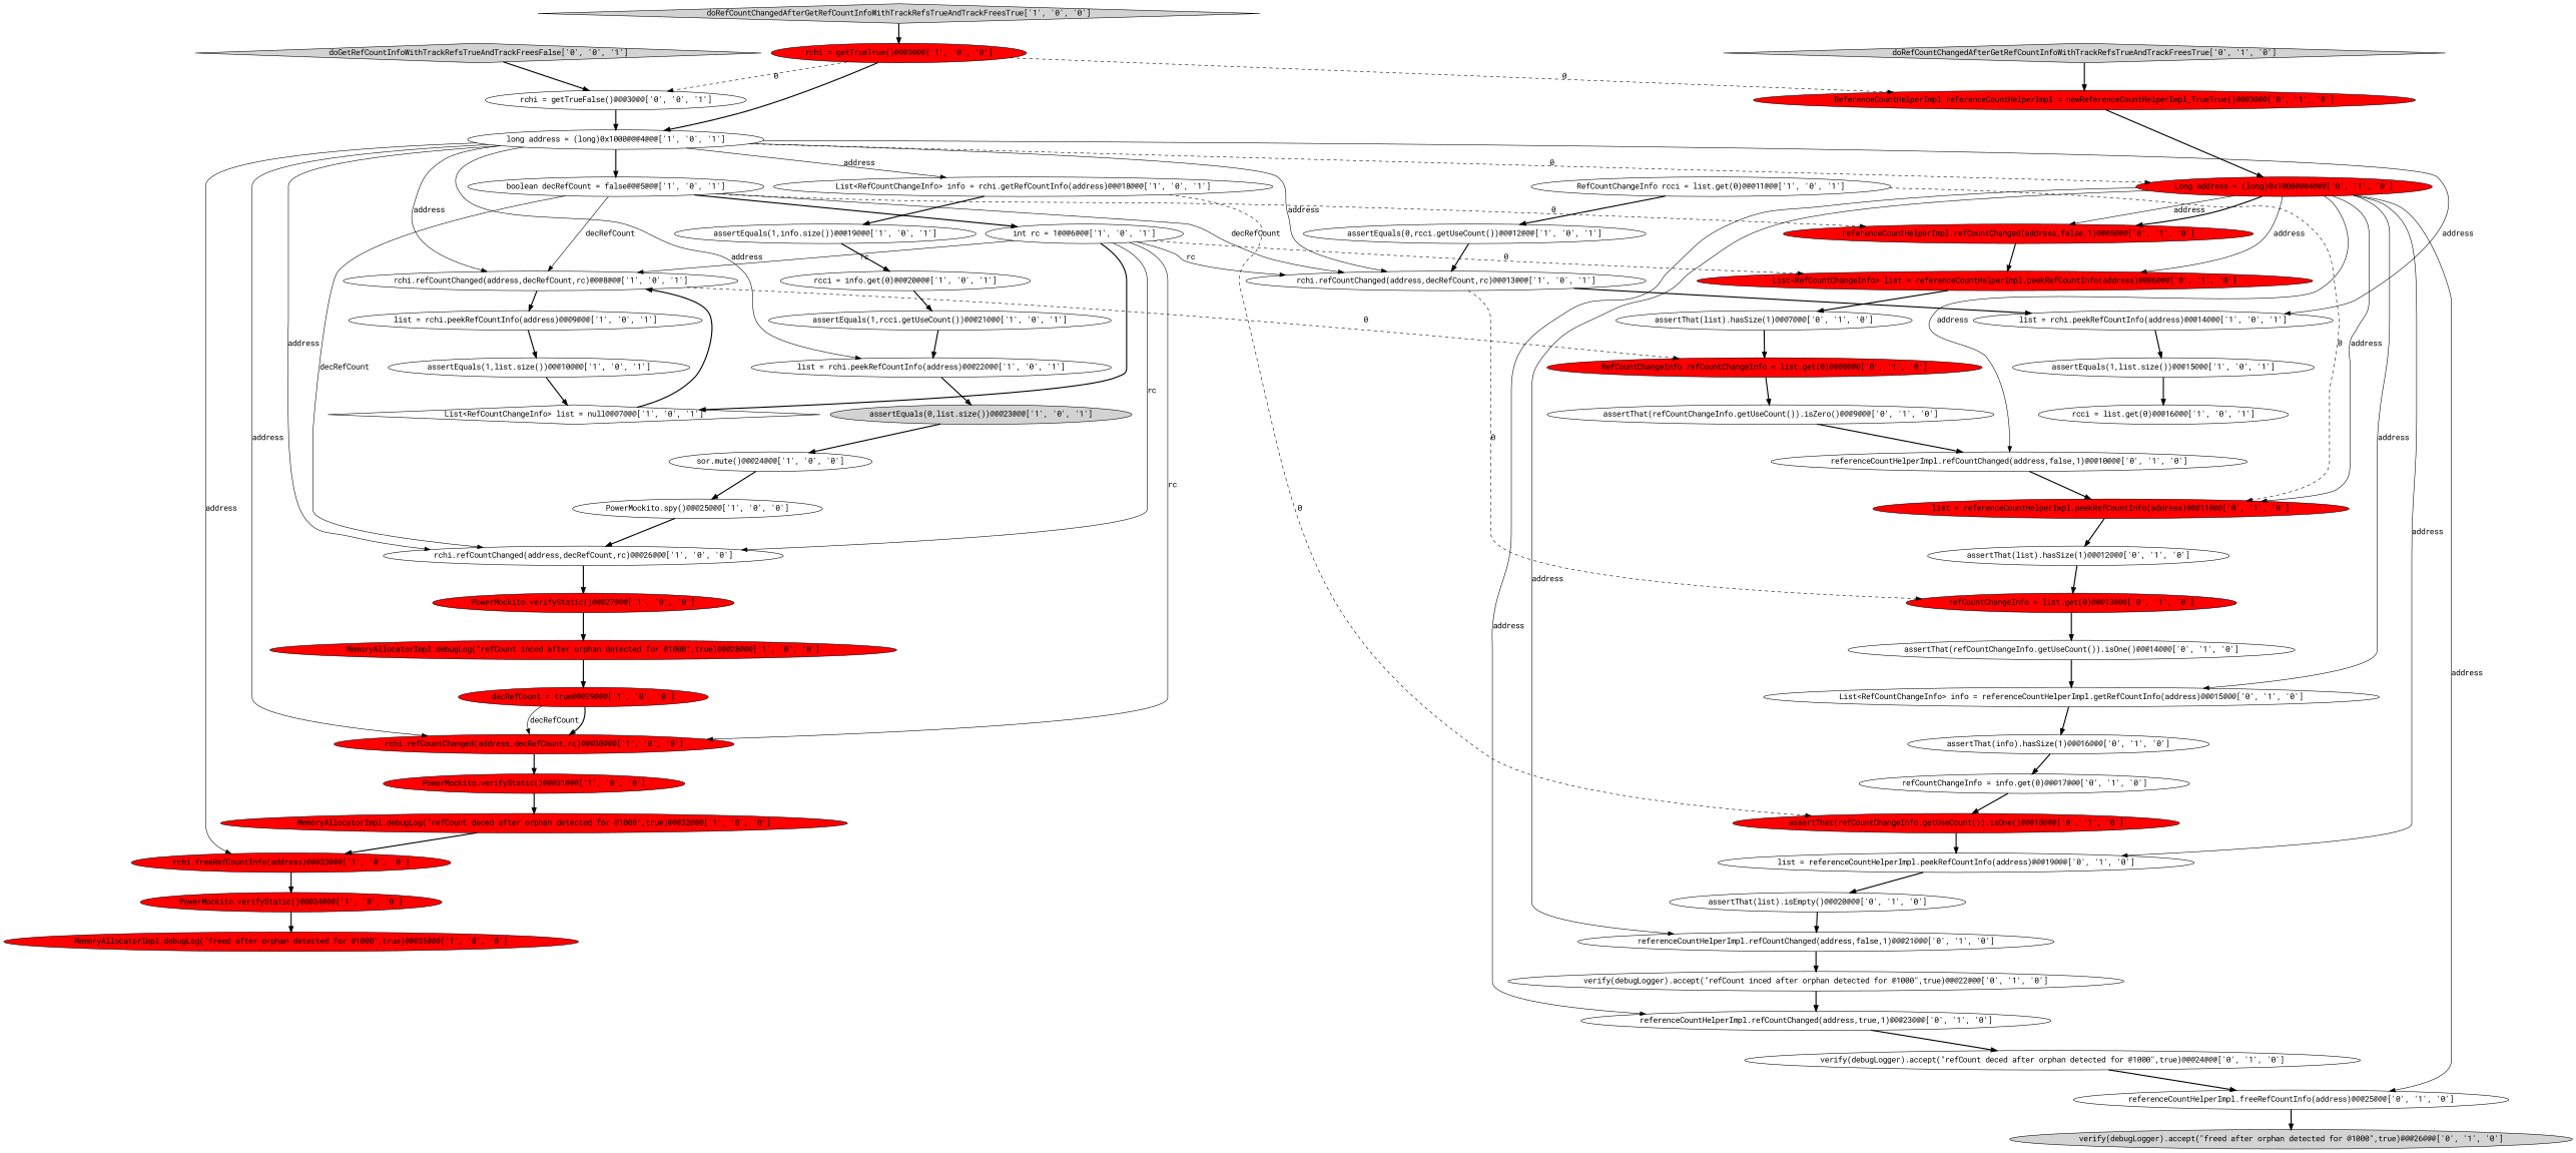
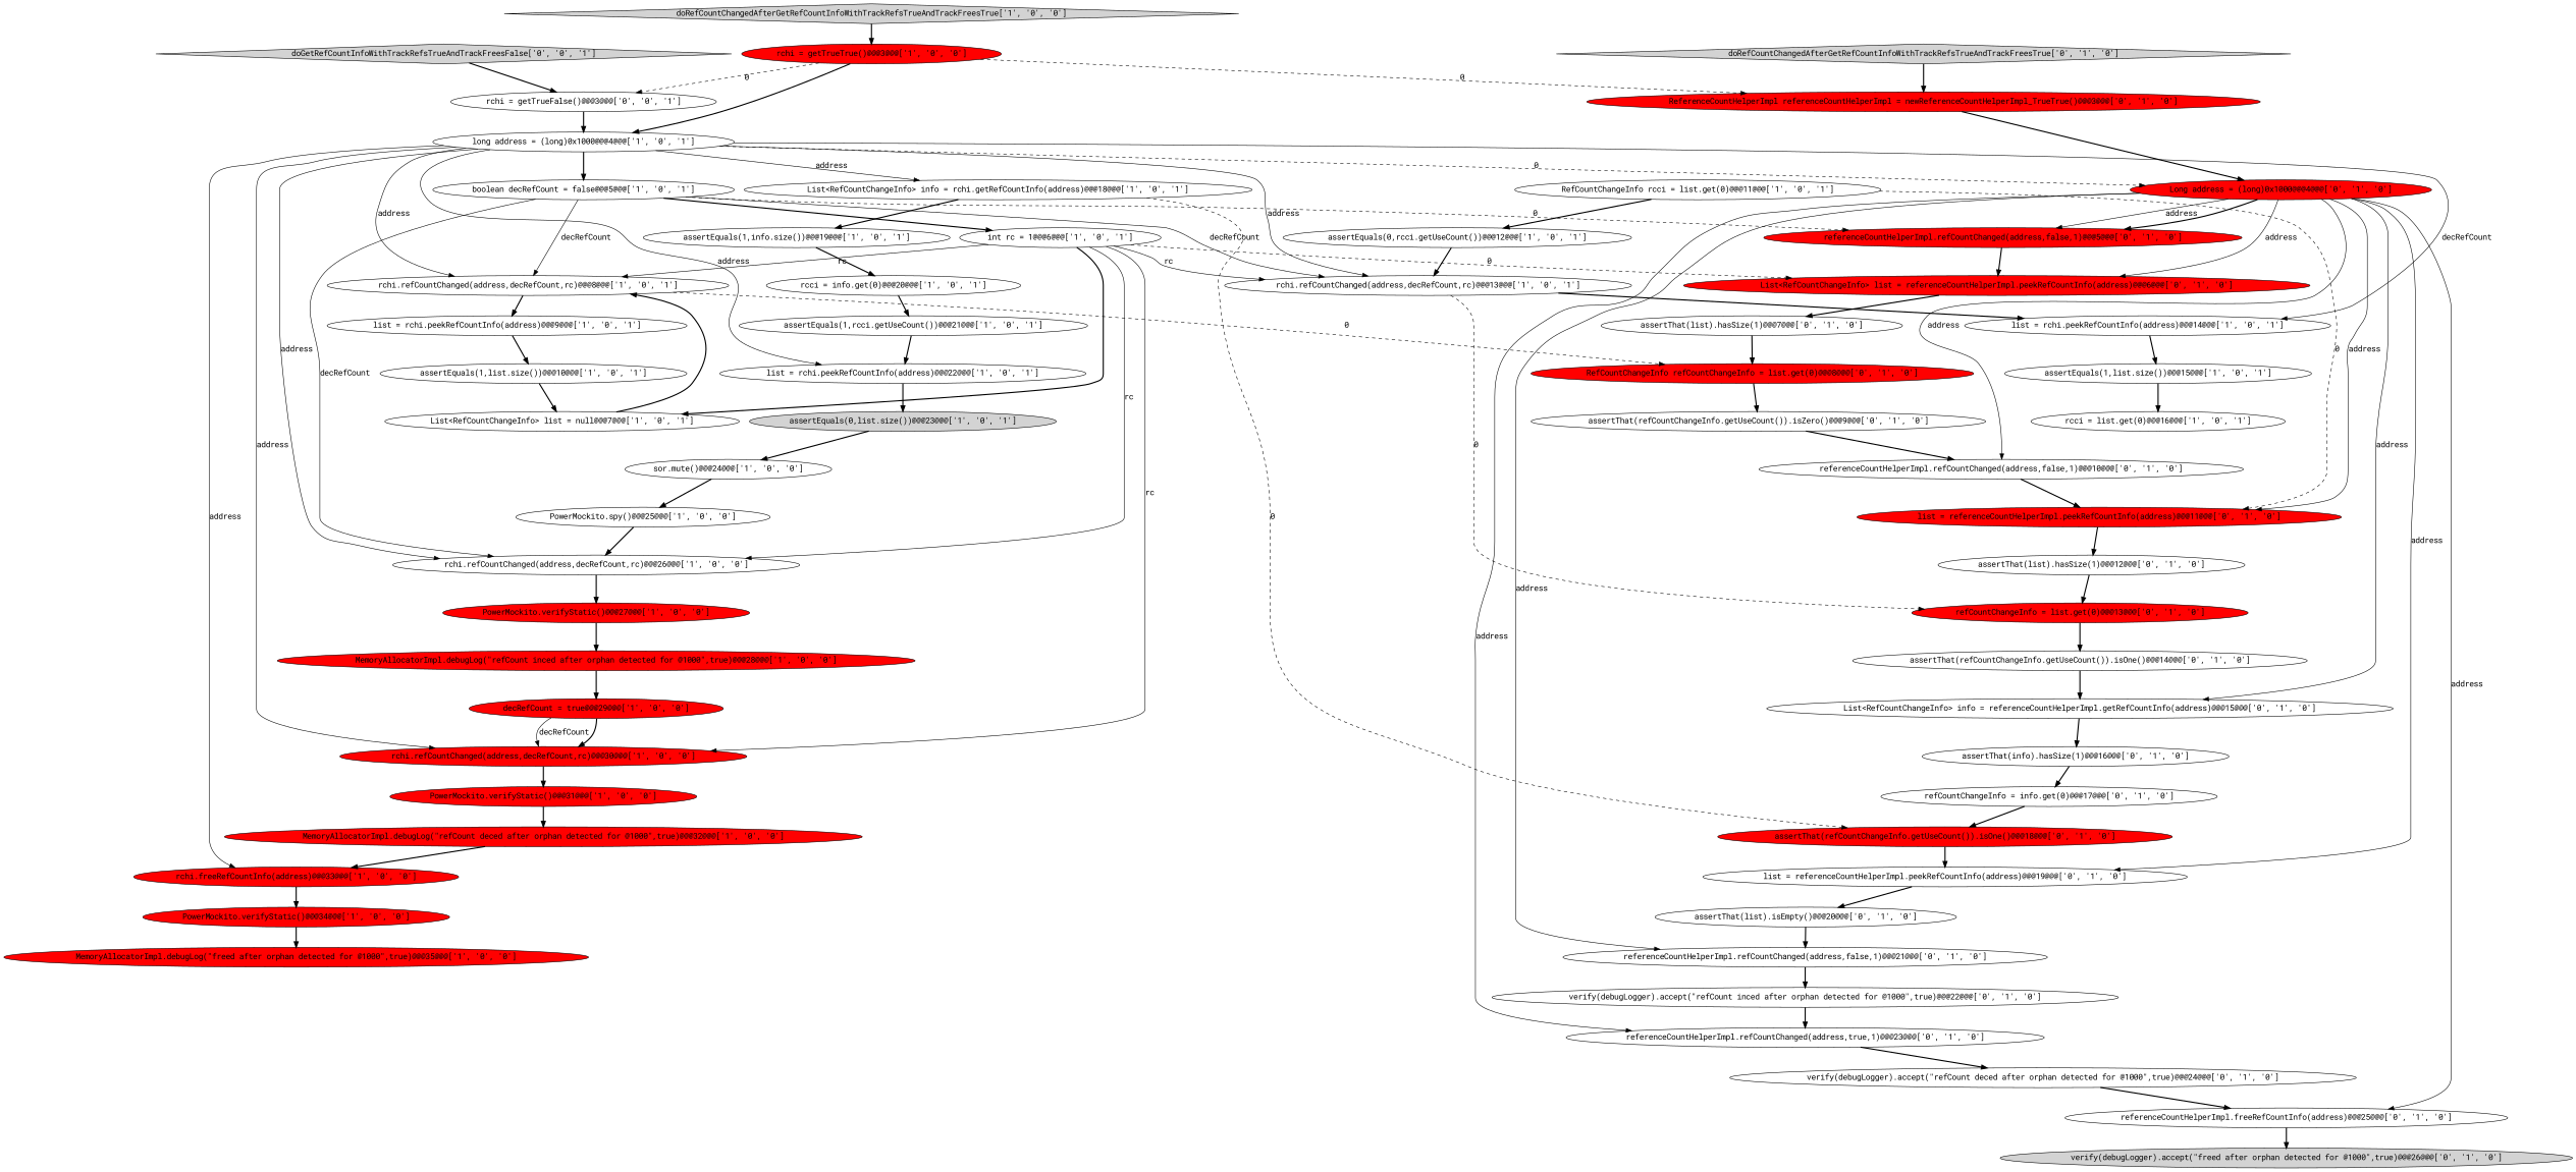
  digraph {
    fontname="Roboto Mono"
    node [fillcolor=white fontname="Roboto Mono" shape=ellipse style=filled]
    edge [fontname="Roboto Mono" style=bold]
    n1 [fillcolor=red label="MemoryAllocatorImpl.debugLog(\"refCount deced after orphan detected for @1000\",true)@@@32@@@['1', '0', '0']"]
    n2 [fillcolor=red label="rchi.freeRefCountInfo(address)@@@33@@@['1', '0', '0']"]
    n3 [fillcolor=red label="PowerMockito.verifyStatic()@@@34@@@['1', '0', '0']"]
    n4 [label="assertThat(refCountChangeInfo.getUseCount()).isZero()@@@9@@@['0', '1', '0']"]
    n5 [label="referenceCountHelperImpl.refCountChanged(address,false,1)@@@10@@@['0', '1', '0']"]
    n6 [fillcolor=red label="list = referenceCountHelperImpl.peekRefCountInfo(address)@@@11@@@['0', '1', '0']"]
    n7 [label="assertEquals(1,info.size())@@@19@@@['1', '0', '1']"]
    n8 [label="rcci = info.get(0)@@@20@@@['1', '0', '1']"]
    n9 [label="assertEquals(1,rcci.getUseCount())@@@21@@@['1', '0', '1']"]
    n10 [label="verify(debugLogger).accept(\"refCount deced after orphan detected for @1000\",true)@@@24@@@['0', '1', '0']"]
    n11 [label="referenceCountHelperImpl.freeRefCountInfo(address)@@@25@@@['0', '1', '0']"]
    n12 [fillcolor=lightgray label="verify(debugLogger).accept(\"freed after orphan detected for @1000\",true)@@@26@@@['0', '1', '0']"]
    n13 [fillcolor=red label="MemoryAllocatorImpl.debugLog(\"refCount inced after orphan detected for @1000\",true)@@@28@@@['1', '0', '0']"]
    n14 [fillcolor=red label="decRefCount = true@@@29@@@['1', '0', '0']"]
    n15 [fillcolor=red label="rchi.refCountChanged(address,decRefCount,rc)@@@30@@@['1', '0', '0']"]
    n16 [label="list = rchi.peekRefCountInfo(address)@@@14@@@['1', '0', '1']"]
    n17 [label="assertEquals(1,list.size())@@@15@@@['1', '0', '1']"]
    n18 [label="rcci = list.get(0)@@@16@@@['1', '0', '1']"]
    n19 [label="PowerMockito.spy()@@@25@@@['1', '0', '0']"]
    n20 [label="rchi.refCountChanged(address,decRefCount,rc)@@@26@@@['1', '0', '0']"]
    n21 [fillcolor=red label="PowerMockito.verifyStatic()@@@27@@@['1', '0', '0']"]
    n22 [label="assertEquals(0,rcci.getUseCount())@@@12@@@['1', '0', '1']"]
    n23 [label="rchi.refCountChanged(address,decRefCount,rc)@@@13@@@['1', '0', '1']"]
    n24 [fillcolor=red label="refCountChangeInfo = list.get(0)@@@13@@@['0', '1', '0']"]
    n25 [fillcolor=red label="PowerMockito.verifyStatic()@@@31@@@['1', '0', '0']"]
    n26 [label="List<RefCountChangeInfo> info = rchi.getRefCountInfo(address)@@@18@@@['1', '0', '1']"]
    n27 [fillcolor=red label="assertThat(refCountChangeInfo.getUseCount()).isOne()@@@18@@@['0', '1', '0']"]
    n28 [label="assertThat(refCountChangeInfo.getUseCount()).isOne()@@@14@@@['0', '1', '0']"]
    n29 [label="List<RefCountChangeInfo> info = referenceCountHelperImpl.getRefCountInfo(address)@@@15@@@['0', '1', '0']"]
    n30 [label="assertThat(info).hasSize(1)@@@16@@@['0', '1', '0']"]
    n31 [label="verify(debugLogger).accept(\"refCount inced after orphan detected for @1000\",true)@@@22@@@['0', '1', '0']"]
    n32 [label="referenceCountHelperImpl.refCountChanged(address,true,1)@@@23@@@['0', '1', '0']"]
    n33 [fillcolor=lightgray label="doGetRefCountInfoWithTrackRefsTrueAndTrackFreesFalse['0', '0', '1']" shape=diamond]
    n34 [label="rchi = getTrueFalse()@@@3@@@['0', '0', '1']"]
    n35 [label="long address = (long)0x1000@@@4@@@['1', '0', '1']"]
    n36 [fillcolor=red label="referenceCountHelperImpl.refCountChanged(address,false,1)@@@5@@@['0', '1', '0']"]
    n37 [fillcolor=red label="List<RefCountChangeInfo> list = referenceCountHelperImpl.peekRefCountInfo(address)@@@6@@@['0', '1', '0']"]
    n38 [label="assertThat(list).hasSize(1)@@@7@@@['0', '1', '0']"]
    n39 [fillcolor=lightgray label="assertEquals(0,list.size())@@@23@@@['1', '0', '1']"]
    n40 [label="sor.mute()@@@24@@@['1', '0', '0']"]
    n41 [label="list = referenceCountHelperImpl.peekRefCountInfo(address)@@@19@@@['0', '1', '0']"]
-   n42 [label="List<RefCountChangeInfo> list = null@@@7@@@['1', '0', '1']" shape=diamond]
+   n42 [label="List<RefCountChangeInfo> list = null@@@7@@@['1', '0', '1']"]
    n43 [label="rchi.refCountChanged(address,decRefCount,rc)@@@8@@@['1', '0', '1']"]
    n44 [fillcolor=red label="RefCountChangeInfo refCountChangeInfo = list.get(0)@@@8@@@['0', '1', '0']"]
    n45 [label="list = rchi.peekRefCountInfo(address)@@@9@@@['1', '0', '1']"]
    n46 [label="assertThat(list).hasSize(1)@@@12@@@['0', '1', '0']"]
    n47 [label="RefCountChangeInfo rcci = list.get(0)@@@11@@@['1', '0', '1']"]
    n48 [label="assertThat(list).isEmpty()@@@20@@@['0', '1', '0']"]
    n49 [fillcolor=lightgray label="doRefCountChangedAfterGetRefCountInfoWithTrackRefsTrueAndTrackFreesTrue['0', '1', '0']" shape=diamond]
    n50 [fillcolor=red label="ReferenceCountHelperImpl referenceCountHelperImpl = newReferenceCountHelperImpl_TrueTrue()@@@3@@@['0', '1', '0']"]
    n51 [fillcolor=red label="Long address = (long)0x1000@@@4@@@['0', '1', '0']"]
    n52 [fillcolor=red label="MemoryAllocatorImpl.debugLog(\"freed after orphan detected for @1000\",true)@@@35@@@['1', '0', '0']"]
    n53 [fillcolor=lightgray label="doRefCountChangedAfterGetRefCountInfoWithTrackRefsTrueAndTrackFreesTrue['1', '0', '0']" shape=diamond]
    n54 [fillcolor=red label="rchi = getTrueTrue()@@@3@@@['1', '0', '0']"]
    n55 [label="referenceCountHelperImpl.refCountChanged(address,false,1)@@@21@@@['0', '1', '0']"]
    n56 [label="boolean decRefCount = false@@@5@@@['1', '0', '1']"]
    n57 [label="int rc = 1@@@6@@@['1', '0', '1']"]
    n58 [label="list = rchi.peekRefCountInfo(address)@@@22@@@['1', '0', '1']"]
    n59 [label="refCountChangeInfo = info.get(0)@@@17@@@['0', '1', '0']"]
    n60 [label="assertEquals(1,list.size())@@@10@@@['1', '0', '1']"]
    n1 -> n2
    n2 -> n3
    n3 -> n52
    n4 -> n5
    n5 -> n6
    n6 -> n46
    n7 -> n8
    n8 -> n9
    n9 -> n58
    n10 -> n11
    n11 -> n12
    n13 -> n14
    n14 -> n15
    n14 -> n15 [label=decRefCount style=solid]
    n15 -> n25
    n16 -> n17
    n17 -> n18
    n19 -> n20
    n20 -> n21
    n21 -> n13
    n22 -> n23
    n23 -> n16
    n23 -> n24 [label=0 style=dashed]
    n24 -> n28
    n25 -> n1
    n26 -> n7
    n26 -> n27 [label=0 style=dashed]
    n27 -> n41
    n28 -> n29
    n29 -> n30
    n30 -> n59
    n31 -> n32
    n32 -> n10
    n33 -> n34
    n34 -> n35
    n35 -> n2 [label=address style=solid]
    n35 -> n15 [label=address style=solid]
-   n35 -> n16 [label=address style=solid]
+   n35 -> n16 [label=decRefCount style=solid]
    n35 -> n20 [label=address style=solid]
    n35 -> n23 [label=address style=solid]
    n35 -> n26 [label=address style=solid]
    n35 -> n43 [label=address style=solid]
    n35 -> n51 [label=0 style=dashed]
    n35 -> n56
    n35 -> n58 [label=address style=solid]
    n36 -> n37
    n37 -> n38
    n38 -> n44
    n39 -> n40
    n40 -> n19
    n41 -> n48
    n42 -> n43
    n43 -> n44 [label=0 style=dashed]
    n43 -> n45
    n44 -> n4
    n45 -> n60
    n46 -> n24
    n47 -> n6 [label=0 style=dashed]
    n47 -> n22
    n48 -> n55
    n49 -> n50
    n50 -> n51
    n51 -> n5 [label=address style=solid]
    n51 -> n6 [label=address style=solid]
    n51 -> n11 [label=address style=solid]
    n51 -> n29 [label=address style=solid]
    n51 -> n32 [label=address style=solid]
    n51 -> n36 [label=address style=solid]
    n51 -> n36
    n51 -> n37 [label=address style=solid]
    n51 -> n41 [label=address style=solid]
    n51 -> n55 [label=address style=solid]
    n53 -> n54
    n54 -> n34 [label=0 style=dashed]
    n54 -> n35
    n54 -> n50 [label=0 style=dashed]
    n55 -> n31
    n56 -> n20 [label=decRefCount style=solid]
    n56 -> n23 [label=decRefCount style=solid]
    n56 -> n36 [label=0 style=dashed]
    n56 -> n43 [label=decRefCount style=solid]
    n56 -> n57
    n57 -> n15 [label=rc style=solid]
    n57 -> n20 [label=rc style=solid]
    n57 -> n23 [label=rc style=solid]
    n57 -> n37 [label=0 style=dashed]
    n57 -> n42
    n57 -> n43 [label=rc style=solid]
    n58 -> n39
    n59 -> n27
    n60 -> n42
  }
